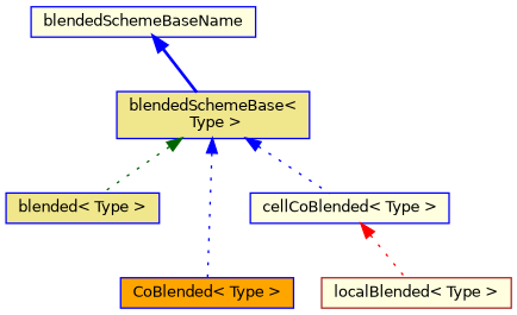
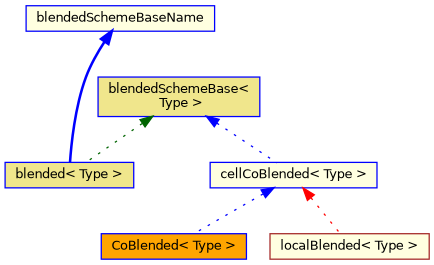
  digraph {
    node [color=blue fillcolor=lightyellow fontname=Helvetica fontsize=10 shape=record style=filled]
    edge [color=blue dir=back fontname=Helvetica fontsize=10 labelfontname=Helvetica labelfontsize=10 style=dotted]
    n1 [fillcolor=khaki fontcolor=black height=0.2 label="blendedSchemeBase\<\l Type \>" width=0.4]
    n2 [fillcolor=khaki height=0.2 label="blended\< Type \>" width=0.4]
    n3 [height=0.2 label="cellCoBlended\< Type \>" width=0.4]
    n4 [fillcolor=orange height=0.2 label="CoBlended\< Type \>" width=0.4]
    n5 [color=brown height=0.2 label="localBlended\< Type \>" width=0.4]
    n6 [height=0.2 label=blendedSchemeBaseName width=0.4]
    n1 -> n2 [color=darkgreen]
    n1 -> n3
-   n1 -> n4
+   n3 -> n4
    n3 -> n5 [color=red]
-   n6 -> n1 [style=bold]
+   n6 -> n2 [style=bold]
  }
